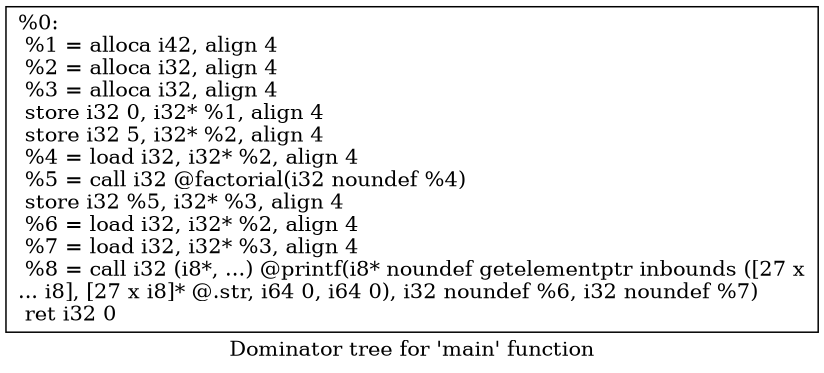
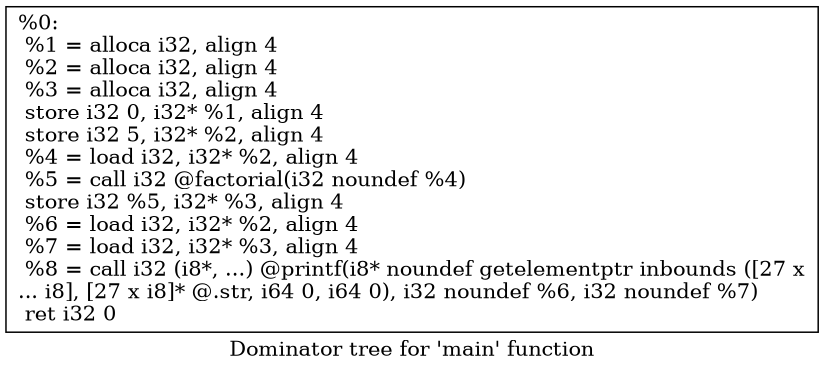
  digraph {
    label="Dominator tree for 'main' function"
-   n1 [label="{%0:\l  %1 = alloca i42, align 4\l  %2 = alloca i32, align 4\l  %3 = alloca i32, align 4\l  store i32 0, i32* %1, align 4\l  store i32 5, i32* %2, align 4\l  %4 = load i32, i32* %2, align 4\l  %5 = call i32 @factorial(i32 noundef %4)\l  store i32 %5, i32* %3, align 4\l  %6 = load i32, i32* %2, align 4\l  %7 = load i32, i32* %3, align 4\l  %8 = call i32 (i8*, ...) @printf(i8* noundef getelementptr inbounds ([27 x\l... i8], [27 x i8]* @.str, i64 0, i64 0), i32 noundef %6, i32 noundef %7)\l  ret i32 0\l}" shape=record]
+   n1 [label="{%0:\l  %1 = alloca i32, align 4\l  %2 = alloca i32, align 4\l  %3 = alloca i32, align 4\l  store i32 0, i32* %1, align 4\l  store i32 5, i32* %2, align 4\l  %4 = load i32, i32* %2, align 4\l  %5 = call i32 @factorial(i32 noundef %4)\l  store i32 %5, i32* %3, align 4\l  %6 = load i32, i32* %2, align 4\l  %7 = load i32, i32* %3, align 4\l  %8 = call i32 (i8*, ...) @printf(i8* noundef getelementptr inbounds ([27 x\l... i8], [27 x i8]* @.str, i64 0, i64 0), i32 noundef %6, i32 noundef %7)\l  ret i32 0\l}" shape=record]
  }
